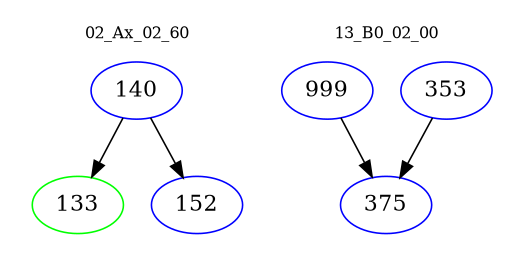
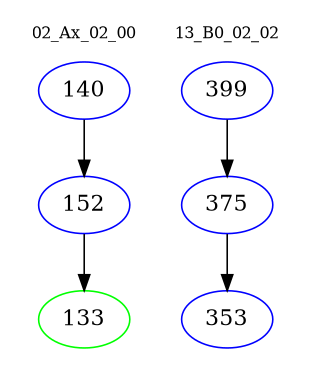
  digraph {
    node [color=blue]
    edge [color=black]
    n1 [label=140]
    n2 [color=green label=133]
    n3 [label=152]
    n4 [label=375]
    n5 [label=353]
-   n6 [label=999]
+   n6 [label=399]
    subgraph cluster_1 {
      color=white
      fontsize=10
-     label="02_Ax_02_60"
+     label="02_Ax_02_00"
      n1
      n2
      n3
    }
    subgraph cluster_2 {
      color=white
      fontsize=10
-     label="13_B0_02_00"
+     label="13_B0_02_02"
      n4
      n5
      n6
    }
-   n1 -> n2
+   n3 -> n2
    n1 -> n3
-   n5 -> n4
+   n4 -> n5
    n6 -> n4
  }
